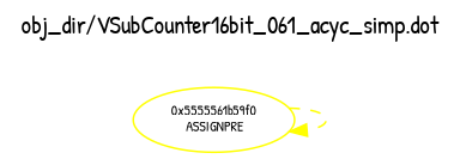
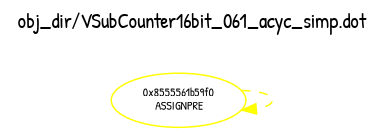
  digraph {
    label="obj_dir/VSubCounter16bit_061_acyc_simp.dot"
    labeljust=l
    labelloc=t
    rankdir=TB
    fontname="Patrick Hand"
-   n1 [color=yellow fontsize=8 label="0x5555561b59f0\n ASSIGNPRE" fontname="Patrick Hand"]
+   n1 [color=yellow fontsize=8 label="0x8555561b59f0\n ASSIGNPRE" fontname="Patrick Hand"]
    n1 -> n1 [color=yellow fontsize=8 style=dashed weight=3 fontname="Patrick Hand"]
  }
